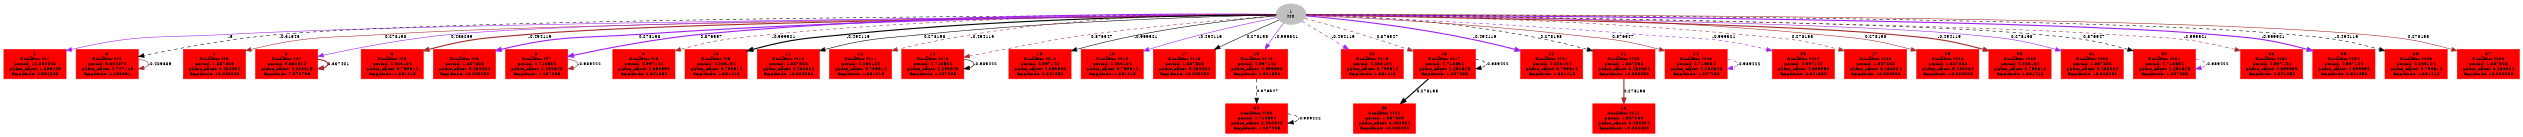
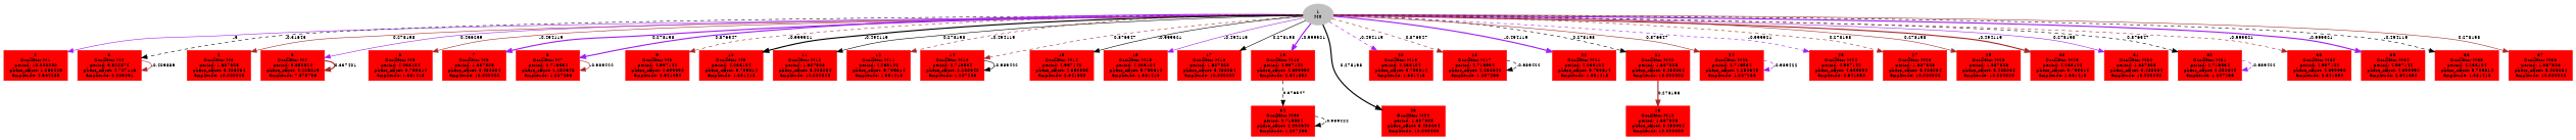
  digraph {
    forcelabels=true
    node [color=red fontsize=8 style=filled shape=box]
    edge [color=brown fontsize=8 style=dashed]
    n1 [color=grey label=<1<BR/>M0> shape=""]
    n2 [label=<2<BR />Oscillator M1<BR /> period: 10.000000<BR /> phase_offset: 1.066429<BR /> amplitude: 4.564288>]
    n3 [label=<3<BR />Oscillator M2<BR /> period: 9.322872<BR /> phase_offset: 4.707116<BR /> amplitude: 2.203091>]
    n4 [label=<4<BR />Oscillator M3<BR /> period: 1.687808<BR /> phase_offset: 5.488034<BR /> amplitude: 10.000000>]
    n5 [label=<5<BR />Oscillator M4<BR /> period: 9.650024<BR /> phase_offset: 4.208019<BR /> amplitude: 7.575796>]
    n6 [label=<6<BR />Oscillator M5<BR /> period: 4.233104<BR /> phase_offset: 9.799614<BR /> amplitude: 1.381418>]
    n7 [label=<7<BR />Oscillator M6<BR /> period: 1.687808<BR /> phase_offset: 5.488034<BR /> amplitude: 10.000000>]
    n8 [label=<8<BR />Oscillator M7<BR /> period: 2.716534<BR /> phase_offset: 2.250640<BR /> amplitude: 1.207266>]
    n9 [label=<9<BR />Oscillator M8<BR /> period: 4.997142<BR /> phase_offset: 4.699990<BR /> amplitude: 2.641850>]
    n10 [label=<10<BR />Oscillator M9<BR /> period: 4.233104<BR /> phase_offset: 9.799614<BR /> amplitude: 1.381418>]
    n11 [label=<11<BR />Oscillator M10<BR /> period: 1.687808<BR /> phase_offset: 5.488034<BR /> amplitude: 10.000000>]
    n12 [label=<12<BR />Oscillator M11<BR /> period: 4.233104<BR /> phase_offset: 9.799614<BR /> amplitude: 1.381418>]
    n13 [label=<14<BR />Oscillator M13<BR /> period: 2.716534<BR /> phase_offset: 2.250640<BR /> amplitude: 1.207266>]
    n14 [label=<15<BR />Oscillator M14<BR /> period: 4.997142<BR /> phase_offset: 4.699990<BR /> amplitude: 2.641850>]
    n15 [label=<16<BR />Oscillator M15<BR /> period: 4.233104<BR /> phase_offset: 9.799614<BR /> amplitude: 1.381418>]
    n16 [label=<17<BR />Oscillator M16<BR /> period: 1.687808<BR /> phase_offset: 5.488034<BR /> amplitude: 10.000000>]
    n17 [label=<18<BR />Oscillator M17<BR /> period: 2.716534<BR /> phase_offset: 2.250640<BR /> amplitude: 1.207266>]
    n18 [label=<19<BR />Oscillator M18<BR /> period: 4.997142<BR /> phase_offset: 4.699990<BR /> amplitude: 2.641850>]
    n19 [label=<20<BR />Oscillator M19<BR /> period: 4.233104<BR /> phase_offset: 9.799614<BR /> amplitude: 1.381418>]
    n20 [label=<21<BR />Oscillator M20<BR /> period: 1.687808<BR /> phase_offset: 5.488034<BR /> amplitude: 10.000000>]
    n21 [label=<22<BR />Oscillator M21<BR /> period: 4.233104<BR /> phase_offset: 9.799614<BR /> amplitude: 1.381418>]
    n22 [label=<23<BR />Oscillator M22<BR /> period: 1.687808<BR /> phase_offset: 5.488034<BR /> amplitude: 10.000000>]
    n23 [label=<24<BR />Oscillator M23<BR /> period: 2.716534<BR /> phase_offset: 2.250640<BR /> amplitude: 1.207266>]
    n24 [label=<25<BR />Oscillator M24<BR /> period: 4.997142<BR /> phase_offset: 4.699990<BR /> amplitude: 2.641850>]
    n25 [label=<27<BR />Oscillator M26<BR /> period: 1.687808<BR /> phase_offset: 5.488034<BR /> amplitude: 10.000000>]
    n26 [label=<29<BR />Oscillator M28<BR /> period: 1.687808<BR /> phase_offset: 5.488034<BR /> amplitude: 10.000000>]
    n27 [label=<30<BR />Oscillator M29<BR /> period: 4.233104<BR /> phase_offset: 9.799614<BR /> amplitude: 1.381418>]
    n28 [label=<31<BR />Oscillator M30<BR /> period: 1.687808<BR /> phase_offset: 5.488034<BR /> amplitude: 10.000000>]
    n29 [label=<32<BR />Oscillator M31<BR /> period: 2.716534<BR /> phase_offset: 2.250640<BR /> amplitude: 1.207266>]
    n30 [label=<33<BR />Oscillator M32<BR /> period: 4.997142<BR /> phase_offset: 4.699990<BR /> amplitude: 2.641850>]
    n31 [label=<35<BR />Oscillator M34<BR /> period: 4.997142<BR /> phase_offset: 4.699990<BR /> amplitude: 2.641850>]
    n32 [label=<36<BR />Oscillator M35<BR /> period: 4.233104<BR /> phase_offset: 9.799614<BR /> amplitude: 1.381418>]
    n33 [label=<37<BR />Oscillator M36<BR /> period: 1.687808<BR /> phase_offset: 5.488034<BR /> amplitude: 10.000000>]
    n34 [label=<13<BR />Oscillator M12<BR /> period: 1.687808<BR /> phase_offset: 5.488034<BR /> amplitude: 10.000000>]
    n35 [label=<34<BR />Oscillator M33<BR /> period: 2.716534<BR /> phase_offset: 2.250640<BR /> amplitude: 1.207266>]
    n1 -> n2 [color=purple label="-5 " style=solid]
    n1 -> n3 [color=black label="-0.31643 "]
    n1 -> n4 [label="0.278198 " style=solid]
    n1 -> n5 [color=purple label="0.456259 " style=solid]
-   n1 -> n6 [label="-0.494119 " style=bold]
+   n1 -> n6 [label="-0.494119 " style=solid]
    n1 -> n7 [color=purple label="0.278198 " style=bold]
-   n1 -> n8 [color=purple label="0.876557 " style=bold]
+   n1 -> n8 [color=purple label="0.876547 " style=bold]
    n1 -> n9 [label="-0.999521 "]
    n1 -> n10 [color=black label="-0.494119 " style=bold]
    n1 -> n11 [color=black label="0.278198 " style=solid]
    n1 -> n12 [label="-0.494119 "]
    n1 -> n13 [label="0.876547 "]
    n1 -> n14 [color=black label="-0.999521 " style=solid]
    n1 -> n15 [color=purple label="-0.494119 " style=solid]
    n1 -> n16 [color=black label="0.278198 " style=solid]
    n1 -> n17 [label="0.876547 "]
-   n1 -> n18 [color=purple label="-0.999521 " style=solid]
+   n1 -> n18 [color=purple label="-0.999521 " style=bold]
    n1 -> n19 [color=purple label="-0.494119 "]
    n1 -> n20 [color=black label="0.278198 "]
    n1 -> n21 [color=purple label="-0.494119 " style=bold]
-   n17 -> n22 [color=black label="0.278198 " style=bold]
+   n1 -> n22 [color=black label="0.278198 " style=bold]
    n1 -> n23 [label="0.876547 " style=solid]
    n1 -> n24 [color=purple label="-0.999521 "]
    n1 -> n25 [label="0.278198 "]
    n1 -> n26 [label="0.278198 " style=solid]
    n1 -> n27 [label="-0.494119 " style=bold]
    n1 -> n28 [color=purple label="0.278198 " style=solid]
    n1 -> n29 [color=black label="0.876547 "]
    n1 -> n30 [label="-0.999521 "]
    n1 -> n31 [color=purple label="-0.999521 " style=bold]
    n1 -> n32 [color=black label="-0.494119 "]
    n1 -> n33 [label="0.278198 " style=solid]
    n3 -> n3 [label="-0.409889 " style=solid]
    n5 -> n5 [label="0.337401 " style=bold]
    n8 -> n8 [label="-0.989422 " style=solid]
    n13 -> n13 [color=black label="-0.989422 " style=solid]
    n17 -> n17 [color=black label="-0.989422 "]
    n18 -> n35 [color=black label="0.876547 "]
    n20 -> n34 [label="0.278198 " style=bold]
    n23 -> n23 [color=purple label="-0.989422 "]
    n29 -> n29 [color=purple label="-0.989422 "]
    n35 -> n35 [color=black label="-0.989422 "]
  }
